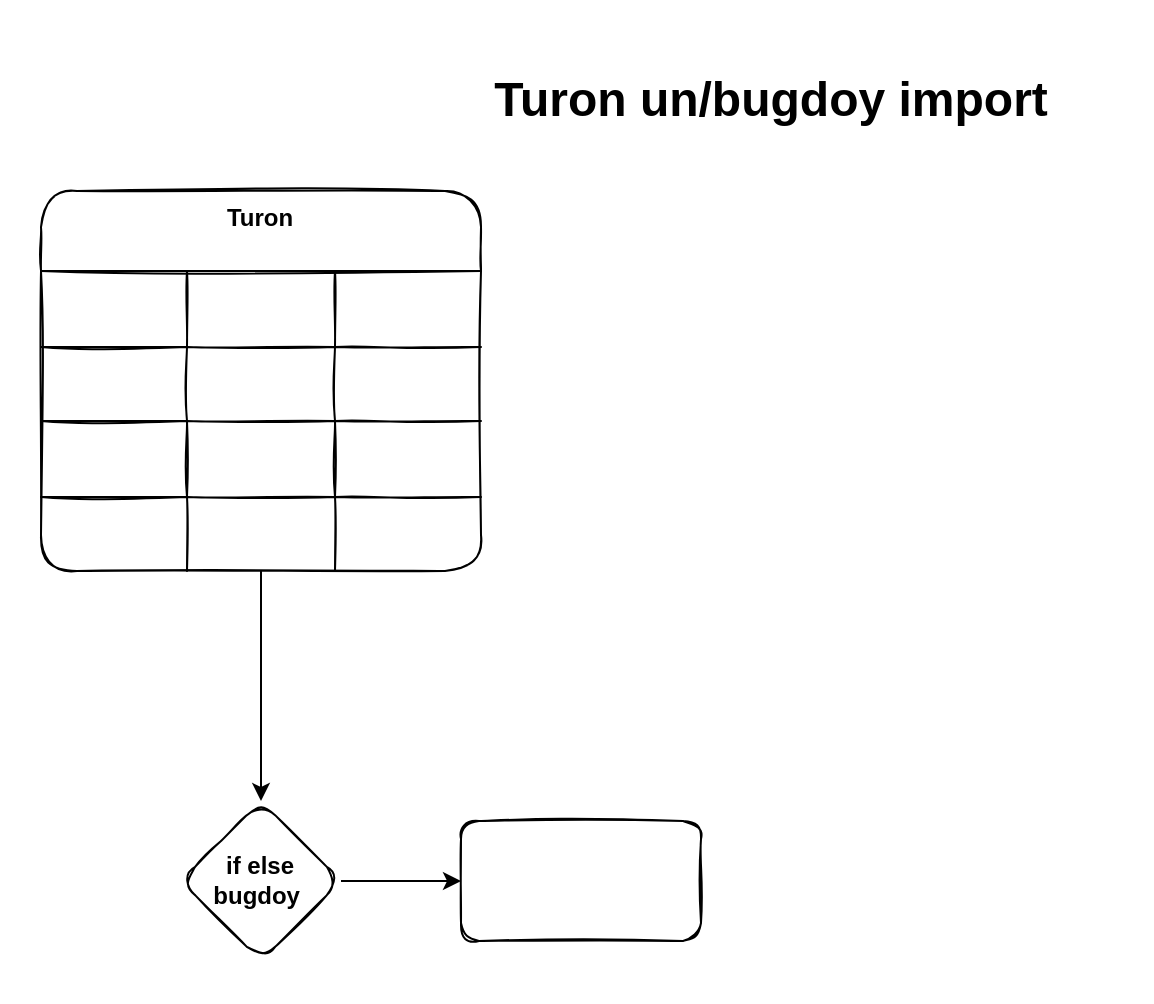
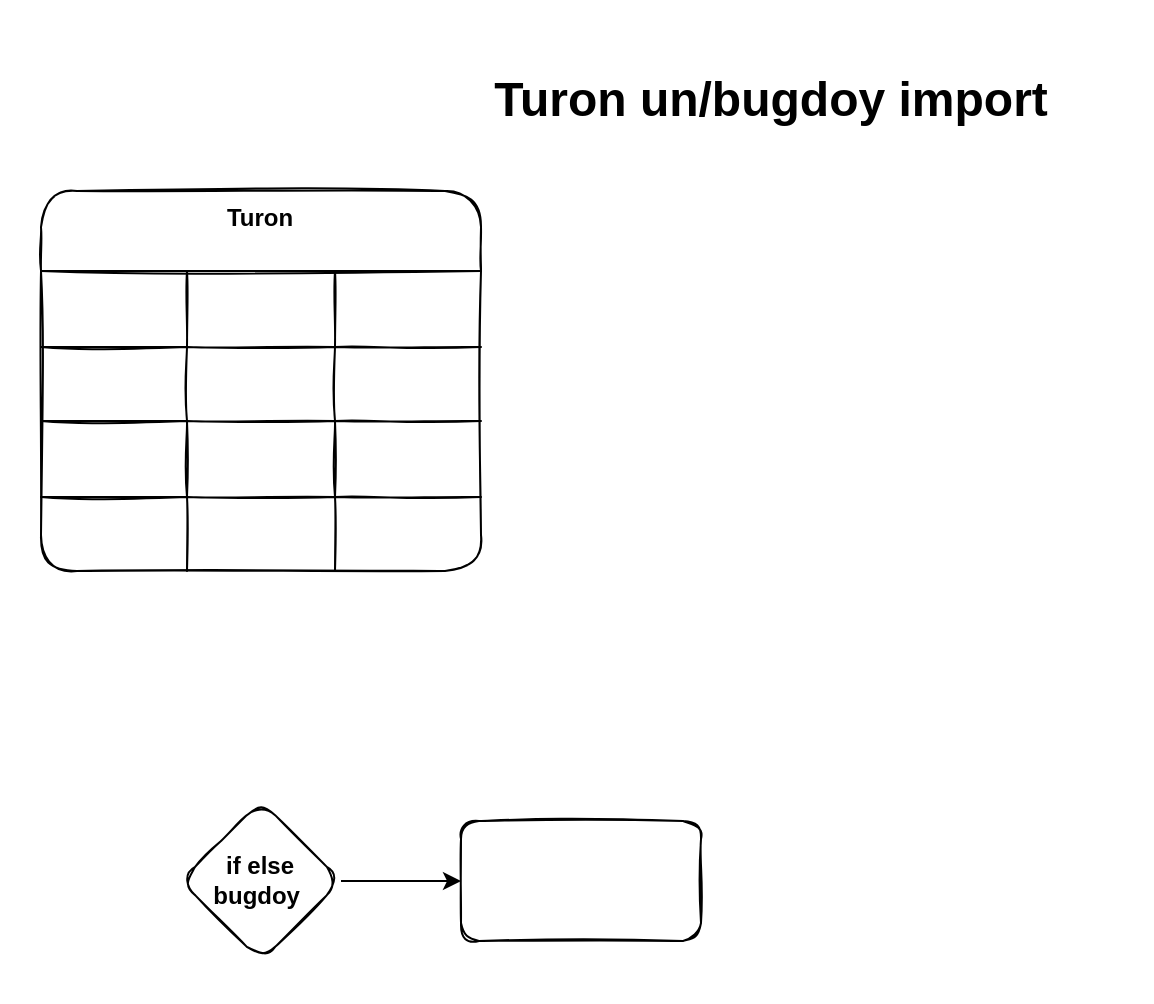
  <mxCell id="0" />
  <mxCell id="1" parent="0" />
- <mxCell id="2" value="" style="edgeStyle=none;html=1;" edge="1" parent="1" source="3" target="22"><mxGeometry relative="1" as="geometry" /></mxCell>
  <mxCell id="3" value="Turon&#10;" style="shape=table;startSize=40;container=1;collapsible=0;childLayout=tableLayout;fontStyle=1;align=center;pointerEvents=1;sketch=1;rounded=1;" parent="1" vertex="1"><mxGeometry x="20" y="95" width="220" height="190" as="geometry" /></mxCell>
  <mxCell id="4" value="" style="shape=partialRectangle;html=1;whiteSpace=wrap;collapsible=0;dropTarget=0;pointerEvents=0;fillColor=none;top=0;left=0;bottom=0;right=0;points=[[0,0.5],[1,0.5]];portConstraint=eastwest;sketch=1;rounded=1;" parent="3" vertex="1"><mxGeometry y="40" width="220" height="38" as="geometry" /></mxCell>
  <mxCell id="5" value="" style="shape=partialRectangle;html=1;whiteSpace=wrap;connectable=0;fillColor=none;top=0;left=0;bottom=0;right=0;overflow=hidden;pointerEvents=1;sketch=1;rounded=1;" parent="4" vertex="1"><mxGeometry width="73" height="38" as="geometry"><mxRectangle width="73" height="38" as="alternateBounds" /></mxGeometry></mxCell>
  <mxCell id="6" value="" style="shape=partialRectangle;html=1;whiteSpace=wrap;connectable=0;fillColor=none;top=0;left=0;bottom=0;right=0;overflow=hidden;pointerEvents=1;sketch=1;rounded=1;" parent="4" vertex="1"><mxGeometry x="73" width="74" height="38" as="geometry"><mxRectangle width="74" height="38" as="alternateBounds" /></mxGeometry></mxCell>
  <mxCell id="7" value="" style="shape=partialRectangle;html=1;whiteSpace=wrap;connectable=0;fillColor=none;top=0;left=0;bottom=0;right=0;overflow=hidden;pointerEvents=1;sketch=1;rounded=1;" parent="4" vertex="1"><mxGeometry x="147" width="73" height="38" as="geometry"><mxRectangle width="73" height="38" as="alternateBounds" /></mxGeometry></mxCell>
  <mxCell id="8" value="" style="shape=partialRectangle;html=1;whiteSpace=wrap;collapsible=0;dropTarget=0;pointerEvents=0;fillColor=none;top=0;left=0;bottom=0;right=0;points=[[0,0.5],[1,0.5]];portConstraint=eastwest;sketch=1;rounded=1;" parent="3" vertex="1"><mxGeometry y="78" width="220" height="37" as="geometry" /></mxCell>
  <mxCell id="9" value="" style="shape=partialRectangle;html=1;whiteSpace=wrap;connectable=0;fillColor=none;top=0;left=0;bottom=0;right=0;overflow=hidden;pointerEvents=1;sketch=1;rounded=1;" parent="8" vertex="1"><mxGeometry width="73" height="37" as="geometry"><mxRectangle width="73" height="37" as="alternateBounds" /></mxGeometry></mxCell>
  <mxCell id="10" value="" style="shape=partialRectangle;html=1;whiteSpace=wrap;connectable=0;fillColor=none;top=0;left=0;bottom=0;right=0;overflow=hidden;pointerEvents=1;sketch=1;rounded=1;" parent="8" vertex="1"><mxGeometry x="73" width="74" height="37" as="geometry"><mxRectangle width="74" height="37" as="alternateBounds" /></mxGeometry></mxCell>
  <mxCell id="11" value="" style="shape=partialRectangle;html=1;whiteSpace=wrap;connectable=0;fillColor=none;top=0;left=0;bottom=0;right=0;overflow=hidden;pointerEvents=1;sketch=1;rounded=1;" parent="8" vertex="1"><mxGeometry x="147" width="73" height="37" as="geometry"><mxRectangle width="73" height="37" as="alternateBounds" /></mxGeometry></mxCell>
  <mxCell id="12" value="" style="shape=partialRectangle;html=1;whiteSpace=wrap;collapsible=0;dropTarget=0;pointerEvents=0;fillColor=none;top=0;left=0;bottom=0;right=0;points=[[0,0.5],[1,0.5]];portConstraint=eastwest;sketch=1;rounded=1;" parent="3" vertex="1"><mxGeometry y="115" width="220" height="38" as="geometry" /></mxCell>
  <mxCell id="13" value="" style="shape=partialRectangle;html=1;whiteSpace=wrap;connectable=0;fillColor=none;top=0;left=0;bottom=0;right=0;overflow=hidden;pointerEvents=1;sketch=1;rounded=1;" parent="12" vertex="1"><mxGeometry width="73" height="38" as="geometry"><mxRectangle width="73" height="38" as="alternateBounds" /></mxGeometry></mxCell>
  <mxCell id="14" value="" style="shape=partialRectangle;html=1;whiteSpace=wrap;connectable=0;fillColor=none;top=0;left=0;bottom=0;right=0;overflow=hidden;pointerEvents=1;sketch=1;rounded=1;" parent="12" vertex="1"><mxGeometry x="73" width="74" height="38" as="geometry"><mxRectangle width="74" height="38" as="alternateBounds" /></mxGeometry></mxCell>
  <mxCell id="15" value="" style="shape=partialRectangle;html=1;whiteSpace=wrap;connectable=0;fillColor=none;top=0;left=0;bottom=0;right=0;overflow=hidden;pointerEvents=1;sketch=1;rounded=1;" parent="12" vertex="1"><mxGeometry x="147" width="73" height="38" as="geometry"><mxRectangle width="73" height="38" as="alternateBounds" /></mxGeometry></mxCell>
  <mxCell id="16" value="" style="shape=partialRectangle;html=1;whiteSpace=wrap;collapsible=0;dropTarget=0;pointerEvents=0;fillColor=none;top=0;left=0;bottom=0;right=0;points=[[0,0.5],[1,0.5]];portConstraint=eastwest;sketch=1;rounded=1;" parent="3" vertex="1"><mxGeometry y="153" width="220" height="37" as="geometry" /></mxCell>
  <mxCell id="17" value="" style="shape=partialRectangle;html=1;whiteSpace=wrap;connectable=0;fillColor=none;top=0;left=0;bottom=0;right=0;overflow=hidden;pointerEvents=1;sketch=1;rounded=1;" parent="16" vertex="1"><mxGeometry width="73" height="37" as="geometry"><mxRectangle width="73" height="37" as="alternateBounds" /></mxGeometry></mxCell>
  <mxCell id="18" value="" style="shape=partialRectangle;html=1;whiteSpace=wrap;connectable=0;fillColor=none;top=0;left=0;bottom=0;right=0;overflow=hidden;pointerEvents=1;sketch=1;rounded=1;" parent="16" vertex="1"><mxGeometry x="73" width="74" height="37" as="geometry"><mxRectangle width="74" height="37" as="alternateBounds" /></mxGeometry></mxCell>
  <mxCell id="19" value="" style="shape=partialRectangle;html=1;whiteSpace=wrap;connectable=0;fillColor=none;top=0;left=0;bottom=0;right=0;overflow=hidden;pointerEvents=1;sketch=1;rounded=1;" parent="16" vertex="1"><mxGeometry x="147" width="73" height="37" as="geometry"><mxRectangle width="73" height="37" as="alternateBounds" /></mxGeometry></mxCell>
  <mxCell id="20" value="Turon un/bugdoy import" style="text;strokeColor=none;fillColor=none;html=1;fontSize=24;fontStyle=1;verticalAlign=middle;align=center;sketch=1;rounded=1;" parent="1" vertex="1"><mxGeometry x="215" y="20" width="340" height="60" as="geometry" /></mxCell>
  <mxCell id="21" value="" style="edgeStyle=none;html=1;" edge="1" parent="1" source="22" target="23"><mxGeometry relative="1" as="geometry" /></mxCell>
  <mxCell id="22" value="if else bugdoy&amp;nbsp;" style="rhombus;whiteSpace=wrap;html=1;startSize=40;fontStyle=1;sketch=1;rounded=1;" vertex="1" parent="1"><mxGeometry x="90" y="400" width="80" height="80" as="geometry" /></mxCell>
  <mxCell id="23" value="" style="whiteSpace=wrap;html=1;startSize=40;fontStyle=1;sketch=1;rounded=1;" vertex="1" parent="1"><mxGeometry x="230" y="410" width="120" height="60" as="geometry" /></mxCell>
